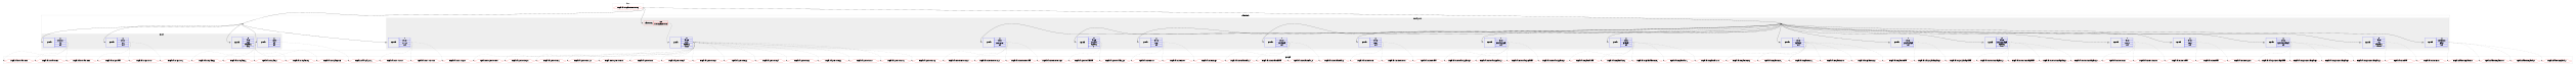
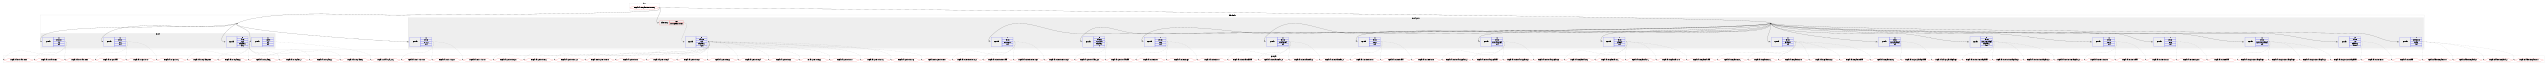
  digraph {
    compound=true
    concentrate=true
    fontname="DejaVu Sans"
    fontsize=10
    newrank=true
    rankdir=TB
    ranksep=1.5
    node [color=red fontname="DejaVu Sans" fontsize=10]
    edge [arrowhead=vee fontname="DejaVu Sans" headport=w style=dotted tailport=e weight=100]
    n1 [label="portage://dev-ros/gazebo_ros_control-2.8.5" width=4]
    n2 [color=blue label=<<TABLE BORDER="0" CELLBORDER="1" CELLSPACING="0" CELLPADDING="4" WIDTH="220"><TR><TD ROWSPAN="6" CELLPADDING="30">pack_dep</TD></TR><TR><TD WIDTH="110">no</TD></TR><TR><TD>dev-python</TD></TR><TR><TD>empy</TD></TR><TR><TD>none</TD></TR><TR><TD></TD></TR></TABLE>> shape=none]
    n3 [color=blue label=<<TABLE BORDER="0" CELLBORDER="1" CELLSPACING="0" CELLPADDING="4" WIDTH="220"><TR><TD ROWSPAN="6" CELLPADDING="30">pack_dep</TD></TR><TR><TD WIDTH="110">no</TD></TR><TR><TD>dev-util</TD></TR><TR><TD>catkin</TD></TR><TR><TD>none</TD></TR><TR><TD></TD></TR></TABLE>> shape=none]
    n4 [color=blue label=<<TABLE BORDER="0" CELLBORDER="1" CELLSPACING="0" CELLPADDING="4" WIDTH="220"><TR><TD ROWSPAN="6" CELLPADDING="30">pack_dep</TD></TR><TR><TD WIDTH="110">no</TD></TR><TR><TD>dev-util</TD></TR><TR><TD>cmake</TD></TR><TR><TD>greaterequal</TD></TR><TR><TD>3.9.6</TD></TR></TABLE>> shape=none]
    n5 [color=blue label=<<TABLE BORDER="0" CELLBORDER="1" CELLSPACING="0" CELLPADDING="4" WIDTH="220"><TR><TD ROWSPAN="6" CELLPADDING="30">pack_dep</TD></TR><TR><TD WIDTH="110">no</TD></TR><TR><TD>sys-devel</TD></TR><TR><TD>make</TD></TR><TR><TD>none</TD></TR><TR><TD></TD></TR></TABLE>> shape=none]
    n6 [color=blue label=<<TABLE BORDER="0" CELLBORDER="1" CELLSPACING="0" CELLPADDING="4" WIDTH="220"><TR><TD ROWSPAN="6" CELLPADDING="30">pack_dep</TD></TR><TR><TD WIDTH="110">no</TD></TR><TR><TD>dev-libs</TD></TR><TR><TD>tinyxml2</TD></TR><TR><TD>none</TD></TR><TR><TD></TD></TR></TABLE>> shape=none]
    n7 [color=blue label=<<TABLE BORDER="0" CELLBORDER="1" CELLSPACING="0" CELLPADDING="4" WIDTH="220"><TR><TD ROWSPAN="6" CELLPADDING="30">pack_dep</TD></TR><TR><TD WIDTH="110">no</TD></TR><TR><TD>dev-lang</TD></TR><TR><TD>python</TD></TR><TR><TD>greaterequal</TD></TR><TR><TD>2.7.5-r2</TD></TR></TABLE>> shape=none]
    n8 [label=<<TABLE BORDER="0" CELLBORDER="1" CELLSPACING="0" CELLPADDING="4"><TR><TD ROWSPAN="3" CELLPADDING="10">use_conditional</TD></TR><TR><TD>joint</TD></TR><TR><TD>python_targets_python2_7</TD></TR></TABLE>> shape=none]
    n9 [color=blue label=<<TABLE BORDER="0" CELLBORDER="1" CELLSPACING="0" CELLPADDING="4" WIDTH="220"><TR><TD ROWSPAN="6" CELLPADDING="30">pack_dep</TD></TR><TR><TD WIDTH="110">no</TD></TR><TR><TD>dev-ros</TD></TR><TR><TD>control_toolbox</TD></TR><TR><TD>none</TD></TR><TR><TD></TD></TR></TABLE>> shape=none]
    n10 [color=blue label=<<TABLE BORDER="0" CELLBORDER="1" CELLSPACING="0" CELLPADDING="4" WIDTH="220"><TR><TD ROWSPAN="6" CELLPADDING="30">pack_dep</TD></TR><TR><TD WIDTH="110">no</TD></TR><TR><TD>dev-lang</TD></TR><TR><TD>python-exec</TD></TR><TR><TD>greaterequal</TD></TR><TR><TD>2</TD></TR></TABLE>> shape=none]
    n11 [color=blue label=<<TABLE BORDER="0" CELLBORDER="1" CELLSPACING="0" CELLPADDING="4" WIDTH="220"><TR><TD ROWSPAN="6" CELLPADDING="30">pack_dep</TD></TR><TR><TD WIDTH="110">no</TD></TR><TR><TD>dev-libs</TD></TR><TR><TD>boost</TD></TR><TR><TD>none</TD></TR><TR><TD></TD></TR></TABLE>> shape=none]
    n12 [color=blue label=<<TABLE BORDER="0" CELLBORDER="1" CELLSPACING="0" CELLPADDING="4" WIDTH="220"><TR><TD ROWSPAN="6" CELLPADDING="30">pack_dep</TD></TR><TR><TD WIDTH="110">no</TD></TR><TR><TD>dev-libs</TD></TR><TR><TD>console_bridge</TD></TR><TR><TD>none</TD></TR><TR><TD></TD></TR></TABLE>> shape=none]
    n13 [color=blue label=<<TABLE BORDER="0" CELLBORDER="1" CELLSPACING="0" CELLPADDING="4" WIDTH="220"><TR><TD ROWSPAN="6" CELLPADDING="30">pack_dep</TD></TR><TR><TD WIDTH="110">no</TD></TR><TR><TD>dev-libs</TD></TR><TR><TD>urdfdom</TD></TR><TR><TD>none</TD></TR><TR><TD></TD></TR></TABLE>> shape=none]
    n14 [color=blue label=<<TABLE BORDER="0" CELLBORDER="1" CELLSPACING="0" CELLPADDING="4" WIDTH="220"><TR><TD ROWSPAN="6" CELLPADDING="30">pack_dep</TD></TR><TR><TD WIDTH="110">no</TD></TR><TR><TD>dev-ros</TD></TR><TR><TD>controller_manager</TD></TR><TR><TD>none</TD></TR><TR><TD></TD></TR></TABLE>> shape=none]
    n15 [color=blue label=<<TABLE BORDER="0" CELLBORDER="1" CELLSPACING="0" CELLPADDING="4" WIDTH="220"><TR><TD ROWSPAN="6" CELLPADDING="30">pack_dep</TD></TR><TR><TD WIDTH="110">no</TD></TR><TR><TD>dev-ros</TD></TR><TR><TD>gazebo_dev</TD></TR><TR><TD>none</TD></TR><TR><TD></TD></TR></TABLE>> shape=none]
    n16 [color=blue label=<<TABLE BORDER="0" CELLBORDER="1" CELLSPACING="0" CELLPADDING="4" WIDTH="220"><TR><TD ROWSPAN="6" CELLPADDING="30">pack_dep</TD></TR><TR><TD WIDTH="110">no</TD></TR><TR><TD>dev-ros</TD></TR><TR><TD>gazebo_ros</TD></TR><TR><TD>none</TD></TR><TR><TD></TD></TR></TABLE>> shape=none]
    n17 [color=blue label=<<TABLE BORDER="0" CELLBORDER="1" CELLSPACING="0" CELLPADDING="4" WIDTH="220"><TR><TD ROWSPAN="6" CELLPADDING="30">pack_dep</TD></TR><TR><TD WIDTH="110">no</TD></TR><TR><TD>dev-ros</TD></TR><TR><TD>hardware_interface</TD></TR><TR><TD>none</TD></TR><TR><TD></TD></TR></TABLE>> shape=none]
    n18 [color=blue label=<<TABLE BORDER="0" CELLBORDER="1" CELLSPACING="0" CELLPADDING="4" WIDTH="220"><TR><TD ROWSPAN="6" CELLPADDING="30">pack_dep</TD></TR><TR><TD WIDTH="110">no</TD></TR><TR><TD>dev-ros</TD></TR><TR><TD>joint_limits_interface</TD></TR><TR><TD>greaterequal</TD></TR><TR><TD>0.11.0</TD></TR></TABLE>> shape=none]
    n19 [color=blue label=<<TABLE BORDER="0" CELLBORDER="1" CELLSPACING="0" CELLPADDING="4" WIDTH="220"><TR><TD ROWSPAN="6" CELLPADDING="30">pack_dep</TD></TR><TR><TD WIDTH="110">no</TD></TR><TR><TD>dev-ros</TD></TR><TR><TD>pluginlib</TD></TR><TR><TD>none</TD></TR><TR><TD></TD></TR></TABLE>> shape=none]
    n20 [color=blue label=<<TABLE BORDER="0" CELLBORDER="1" CELLSPACING="0" CELLPADDING="4" WIDTH="220"><TR><TD ROWSPAN="6" CELLPADDING="30">pack_dep</TD></TR><TR><TD WIDTH="110">no</TD></TR><TR><TD>dev-ros</TD></TR><TR><TD>roscpp</TD></TR><TR><TD>none</TD></TR><TR><TD></TD></TR></TABLE>> shape=none]
    n21 [color=blue label=<<TABLE BORDER="0" CELLBORDER="1" CELLSPACING="0" CELLPADDING="4" WIDTH="220"><TR><TD ROWSPAN="6" CELLPADDING="30">pack_dep</TD></TR><TR><TD WIDTH="110">no</TD></TR><TR><TD>dev-ros</TD></TR><TR><TD>transmission_interface</TD></TR><TR><TD>none</TD></TR><TR><TD></TD></TR></TABLE>> shape=none]
    n22 [color=blue label=<<TABLE BORDER="0" CELLBORDER="1" CELLSPACING="0" CELLPADDING="4" WIDTH="220"><TR><TD ROWSPAN="6" CELLPADDING="30">pack_dep</TD></TR><TR><TD WIDTH="110">no</TD></TR><TR><TD>dev-ros</TD></TR><TR><TD>urdf</TD></TR><TR><TD>greaterequal</TD></TR><TR><TD>1.12.3-r1</TD></TR></TABLE>> shape=none]
    n23 [color=blue label=<<TABLE BORDER="0" CELLBORDER="1" CELLSPACING="0" CELLPADDING="4" WIDTH="220"><TR><TD ROWSPAN="6" CELLPADDING="30">pack_dep</TD></TR><TR><TD WIDTH="110">no</TD></TR><TR><TD>sci-electronics</TD></TR><TR><TD>gazebo</TD></TR><TR><TD>none</TD></TR><TR><TD></TD></TR></TABLE>> shape=none]
    n24 [label="portage://dev-python/empy-3.3-r1" width=4]
    n25 [label="portage://dev-python/empy-3.3.2" width=4]
    n26 [label="portage://dev-python/empy-3.3.3" width=4]
    n27 [label="portage://dev-util/catkin-0.7.14" width=4]
    n28 [label="portage://dev-util/catkin-0.7.17" width=4]
    n29 [label="portage://dev-util/catkin-9999" width=4]
    n30 [label="portage://dev-util/cmake-3.13.5" width=4]
+   n31 [label="portage://dev-util/cmake-3.14.6" width=4]
    n32 [label="portage://dev-util/cmake-3.14.7" width=4]
    n33 [label="portage://dev-util/cmake-3.15.4" width=4]
    n34 [label="portage://dev-util/cmake-3.15.5" width=4]
    n35 [label="portage://dev-util/cmake-3.16.0_rc3" width=4]
    n36 [label="portage://sys-devel/make-4.2.1-r4" width=4]
    n37 [label="portage://dev-lang/python-2.7.15" width=4]
    n38 [label="portage://dev-lang/python-2.7.16" width=4]
    n39 [label="portage://dev-lang/python-2.7.17" width=4]
-   n40 [label="portage://dev-lang/python-3.5.5" width=4]
+   n40 [label="libs://dev-lang/python-3.5.5" width=4]
    n41 [label="portage://dev-lang/python-3.5.7" width=4]
    n42 [label="portage://dev-lang/python-3.5.9" width=4]
    n43 [label="portage://dev-lang/python-3.6.5" width=4]
    n44 [label="portage://dev-lang/python-3.6.8" width=4]
    n45 [label="portage://dev-lang/python-3.6.9" width=4]
    n46 [label="portage://dev-lang/python-3.7.2" width=4]
    n47 [label="portage://urdfdom-lang/python-3.7.3" width=4]
    n48 [label="portage://dev-lang/python-3.7.4-r1" width=4]
    n49 [label="portage://dev-lang/python-3.7.5" width=4]
    n50 [label="portage://dev-lang/python-3.7.5-r1" width=4]
    n51 [label="portage://urdfdom-lang/python-3.8.0" width=4]
    n52 [label="portage://dev-lang/python-exec-2.4.6-r1" width=4]
    n53 [label="portage://dev-lang/python-exec-9999" width=4]
    n54 [label="portage://dev-libs/boost-1.65.0" width=4]
    n55 [label="portage://dev-libs/boost-1.70.0" width=4]
    n56 [label="portage://dev-libs/boost-1.71.0" width=4]
    n57 [label="portage://dev-libs/console_bridge-0.4.0" width=4]
    n58 [label="portage://dev-libs/console_bridge-0.4.2" width=4]
    n59 [label="portage://dev-libs/console_bridge-0.4.3" width=4]
    n60 [label="portage://dev-libs/console_bridge-9999" width=4]
    n61 [label="portage://dev-libs/tinyxml2-6.2.0" width=4]
    n62 [label="portage://dev-libs/tinyxml2-7.0.1-r1" width=4]
    n63 [label="portage://dev-libs/tinyxml2-7.1.0" width=4]
    n64 [label="portage://dev-libs/urdfdom-1.0.0-r1" width=4]
    n65 [label="portage://dev-libs/urdfdom-1.0.3" width=4]
    n66 [label="portage://dev-libs/urdfdom-9999" width=4]
    n67 [label="portage://dev-ros/control_toolbox-1.14.0" width=4]
    n68 [label="portage://dev-ros/control_toolbox-1.15.0" width=4]
    n69 [label="portage://dev-ros/control_toolbox-1.16.0" width=4]
    n70 [label="portage://dev-ros/control_toolbox-9999" width=4]
    n71 [label="portage://dev-ros/controller_manager-0.14.2" width=4]
    n72 [label="portage://dev-ros/controller_manager-0.15.0" width=4]
    n73 [label="portage://dev-ros/controller_manager-0.15.1" width=4]
    n74 [label="portage://dev-ros/controller_manager-9999" width=4]
    n75 [label="portage://dev-ros/gazebo_dev-2.7.3" width=4]
    n76 [label="portage://dev-ros/gazebo_dev-2.7.4" width=4]
-   n77 [label="portage://dev-ros/gazebo_electronics-2.8.4" width=4]
+   n77 [label="portage://dev-ros/gazebo_dev-2.8.4" width=4]
    n78 [label="portage://dev-ros/gazebo_dev-2.8.5" width=4]
    n79 [label="portage://dev-ros/gazebo_dev-9999" width=4]
    n80 [label="portage://dev-ros/gazebo_ros-2.6.2" width=4]
    n81 [label="portage://dev-ros/gazebo_ros-2.7.3" width=4]
    n82 [label="portage://dev-ros/gazebo_ros-2.7.4" width=4]
    n83 [label="portage://dev-ros/gazebo_ros-2.8.4" width=4]
    n84 [label="portage://dev-ros/gazebo_ros-2.8.5" width=4]
    n85 [label="portage://dev-ros/gazebo_ros-9999" width=4]
    n86 [label="portage://dev-use/hardware_interface-0.15.1" width=4]
    n87 [label="portage://dev-ros/hardware_interface-9999" width=4]
    n88 [label="portage://dev-ros/joint_limits_interface-0.14.2" width=4]
    n89 [label="portage://dev-ros/joint_limits_interface-0.15.0" width=4]
    n90 [label="portage://dev-ros/joint_limits_interface-0.15.1" width=4]
    n91 [label="portage://dev-ros/joint_limits_interface-9999" width=4]
    n92 [label="portage://dev-ros/pluginlib-1.12.0-r1" width=4]
    n93 [label="portage://dev-ros/pluginlib-1.12.1" width=4]
    n94 [label="portage://dev-ros/pluginlib-9999" width=4]
    n95 [label="portage://dev-ros/roscpp-1.14.3-r1" width=4]
    n96 [label="portage://dev-ros/roscpp-9999" width=4]
    n97 [label="portage://dev-ros/transmission_interface-0.14.2" width=4]
    n98 [label="portage://dev-ros/transmission_interface-0.15.0" width=4]
    n99 [label="portage://dev-ros/transmission_interface-0.15.1" width=4]
-   n100 [label="portage://dev-dev/transmission_interface-9999" width=4]
+   n100 [label="portage://dev-ros/transmission_interface-9999" width=4]
    n101 [label="portage://dev-ros/urdf-7.13.1-r1" width=4]
    n102 [label="portage://dev-ros/urdf-9999" width=4]
    n103 [label="portage://sci-electronics/gazebo-10.0.0" width=4]
    n104 [label="portage://sci-electronics/gazebo-10.1.0" width=4]
    n105 [label="portage://sci-electronics/gazebo-9.4.1" width=4]
    n106 [label="portage://sci-electronics/gazebo-9.6.0" width=4]
    subgraph cluster_1 {
      color=gray
      label=<<i>ebuild</i>>
      rank=same
      n1
    }
    subgraph cluster_2 {
      color=gray
      label=<<i>dependencies</i>>
      subgraph cluster_3 {
        color=gray
        fillcolor="#eeeeee"
        label=<<i>compile</i>>
        style=filled
        subgraph sub_4 {
          color=gray
          fillcolor="#eeeeee"
          label=<<i>compile</i>>
          style=filled
          n2
        }
        subgraph sub_5 {
          color=gray
          fillcolor="#eeeeee"
          label=<<i>compile</i>>
          style=filled
          n3
        }
        subgraph sub_6 {
          color=gray
          fillcolor="#eeeeee"
          label=<<i>compile</i>>
          style=filled
          n4
        }
        subgraph sub_7 {
          color=gray
          fillcolor="#eeeeee"
          label=<<i>compile</i>>
          style=filled
          n5
        }
      }
      subgraph cluster_8 {
        color=gray
        fillcolor="#eeeeee"
        label=<<i>compile and run</i>>
        style=filled
        subgraph sub_9 {
          color=gray
          fillcolor="#eeeeee"
          label=<<i>compile and run</i>>
          style=filled
          n6
        }
        subgraph sub_10 {
          color=gray
          fillcolor="#eeeeee"
          label=<<i>compile and run</i>>
          style=filled
          n8
          subgraph sub_11 {
            color=gray
            fillcolor="#eeeeee"
            label=<<i>compile and run</i>>
            style=filled
            n7
          }
        }
        subgraph sub_12 {
          color=gray
          fillcolor="#eeeeee"
          label=<<i>compile and run</i>>
          style=filled
          n9
        }
        subgraph sub_13 {
          color=gray
          fillcolor="#eeeeee"
          label=<<i>compile and run</i>>
          style=filled
          n10
        }
        subgraph sub_14 {
          color=gray
          fillcolor="#eeeeee"
          label=<<i>compile and run</i>>
          style=filled
          n11
        }
        subgraph sub_15 {
          color=gray
          fillcolor="#eeeeee"
          label=<<i>compile and run</i>>
          style=filled
          n12
        }
        subgraph sub_16 {
          color=gray
          fillcolor="#eeeeee"
          label=<<i>compile and run</i>>
          style=filled
          n13
        }
        subgraph sub_17 {
          color=gray
          fillcolor="#eeeeee"
          label=<<i>compile and run</i>>
          style=filled
          n14
        }
        subgraph sub_18 {
          color=gray
          fillcolor="#eeeeee"
          label=<<i>compile and run</i>>
          style=filled
          n15
        }
        subgraph sub_19 {
          color=gray
          fillcolor="#eeeeee"
          label=<<i>compile and run</i>>
          style=filled
          n16
        }
        subgraph sub_20 {
          color=gray
          fillcolor="#eeeeee"
          label=<<i>compile and run</i>>
          style=filled
          n17
        }
        subgraph sub_21 {
          color=gray
          fillcolor="#eeeeee"
          label=<<i>compile and run</i>>
          style=filled
          n18
        }
        subgraph sub_22 {
          color=gray
          fillcolor="#eeeeee"
          label=<<i>compile and run</i>>
          style=filled
          n19
        }
        subgraph sub_23 {
          color=gray
          fillcolor="#eeeeee"
          label=<<i>compile and run</i>>
          style=filled
          n20
        }
        subgraph sub_24 {
          color=gray
          fillcolor="#eeeeee"
          label=<<i>compile and run</i>>
          style=filled
          n21
        }
        subgraph sub_25 {
          color=gray
          fillcolor="#eeeeee"
          label=<<i>compile and run</i>>
          style=filled
          n22
        }
        subgraph sub_26 {
          color=gray
          fillcolor="#eeeeee"
          label=<<i>compile and run</i>>
          style=filled
          n23
        }
      }
      subgraph cluster_27 {
        color=gray
        fillcolor="#eeeeee"
        label=<<i>run</i>>
        style=filled
      }
    }
    subgraph cluster_28 {
      color=gray
      label=<<i>candidates</i>>
      rank=same
      subgraph sub_29 {
        color=black
        label=<<i>candidates</i>>
        nodesep=1
        rank=same
        n24
        n25
        n26
      }
      subgraph sub_30 {
        color=black
        label=<<i>candidates</i>>
        nodesep=1
        rank=same
        n27
        n28
        n29
      }
      subgraph sub_31 {
        color=black
        label=<<i>candidates</i>>
        nodesep=1
        rank=same
        n30
+       n31
        n32
        n33
        n34
        n35
      }
      subgraph sub_32 {
        color=black
        label=<<i>candidates</i>>
        nodesep=1
        rank=same
        n36
      }
      subgraph sub_33 {
        color=black
        label=<<i>candidates</i>>
        nodesep=1
        rank=same
        n37
        n38
        n39
        n40
        n41
        n42
        n43
        n44
        n45
        n46
        n47
        n48
        n49
        n50
        n51
      }
      subgraph sub_34 {
        color=black
        label=<<i>candidates</i>>
        nodesep=1
        rank=same
        n52
        n53
      }
      subgraph sub_35 {
        color=black
        label=<<i>candidates</i>>
        nodesep=1
        rank=same
        n54
        n55
        n56
      }
      subgraph sub_36 {
        color=black
        label=<<i>candidates</i>>
        nodesep=1
        rank=same
        n57
        n58
        n59
        n60
      }
      subgraph sub_37 {
        color=black
        label=<<i>candidates</i>>
        nodesep=1
        rank=same
        n61
        n62
        n63
      }
      subgraph sub_38 {
        color=black
        label=<<i>candidates</i>>
        nodesep=1
        rank=same
        n64
        n65
        n66
      }
      subgraph sub_39 {
        color=black
        label=<<i>candidates</i>>
        nodesep=1
        rank=same
        n67
        n68
        n69
        n70
      }
      subgraph sub_40 {
        color=black
        label=<<i>candidates</i>>
        nodesep=1
        rank=same
        n71
        n72
        n73
        n74
      }
      subgraph sub_41 {
        color=black
        label=<<i>candidates</i>>
        nodesep=1
        rank=same
        n75
        n76
        n77
        n78
        n79
      }
      subgraph sub_42 {
        color=black
        label=<<i>candidates</i>>
        nodesep=1
        rank=same
        n80
        n81
        n82
        n83
        n84
        n85
      }
      subgraph sub_43 {
        color=black
        label=<<i>candidates</i>>
        nodesep=1
        rank=same
        n86
        n87
      }
      subgraph sub_44 {
        color=black
        label=<<i>candidates</i>>
        nodesep=1
        rank=same
        n88
        n89
        n90
        n91
      }
      subgraph sub_45 {
        color=black
        label=<<i>candidates</i>>
        nodesep=1
        rank=same
        n92
        n93
        n94
      }
      subgraph sub_46 {
        color=black
        label=<<i>candidates</i>>
        nodesep=1
        rank=same
        n95
        n96
      }
      subgraph sub_47 {
        color=black
        label=<<i>candidates</i>>
        nodesep=1
        rank=same
        n97
        n98
        n99
        n100
      }
      subgraph sub_48 {
        color=black
        label=<<i>candidates</i>>
        nodesep=1
        rank=same
        n101
        n102
      }
      subgraph sub_49 {
        color=black
        label=<<i>candidates</i>>
        nodesep=1
        rank=same
        n103
        n104
        n105
        n106
      }
    }
    n1 -> n2 [style=solid weight=20]
    n1 -> n3 [style=solid weight=20]
    n1 -> n4 [style=solid weight=20]
    n1 -> n5 [style=solid weight=20]
    n1 -> n6 [arrowhead=odotvee style=solid weight=20]
    n1 -> n8 [style=solid weight=20]
    n1 -> n9 [arrowhead=odotvee style=solid weight=20]
    n1 -> n10 [arrowhead=odotvee style=solid weight=20]
    n1 -> n11 [arrowhead=odotvee style=solid weight=20]
    n1 -> n12 [arrowhead=odotvee style=solid weight=20]
    n1 -> n13 [arrowhead=odotvee style=solid weight=20]
    n1 -> n14 [arrowhead=odotvee style=solid weight=20]
    n1 -> n15 [arrowhead=odotvee style=solid weight=20]
    n1 -> n16 [arrowhead=odotvee style=solid weight=20]
    n1 -> n17 [arrowhead=odotvee style=solid weight=20]
    n1 -> n18 [arrowhead=odotvee style=solid weight=20]
    n1 -> n19 [arrowhead=odotvee style=solid weight=20]
    n1 -> n20 [arrowhead=odotvee style=solid weight=20]
    n1 -> n21 [arrowhead=odotvee style=solid weight=20]
    n1 -> n22 [arrowhead=odotvee style=solid weight=20]
    n1 -> n23 [arrowhead=odotvee style=solid weight=20]
    n2 -> n24
    n2 -> n25
    n2 -> n26
    n3 -> n27
    n3 -> n28
    n3 -> n29
    n4 -> n30
+   n4 -> n31
    n4 -> n32
    n4 -> n33
    n4 -> n34
    n4 -> n35
    n5 -> n36
    n6 -> n61
    n6 -> n62
    n6 -> n63
    n7 -> n37
    n7 -> n38
    n7 -> n39
    n7 -> n40
    n7 -> n41
    n7 -> n42
    n7 -> n43
    n7 -> n44
    n7 -> n45
    n7 -> n46
    n7 -> n47
    n7 -> n48
    n7 -> n49
    n7 -> n50
    n7 -> n51
    n8 -> n7 [style=dashed weight=20]
    n9 -> n67
    n9 -> n68
    n9 -> n69
    n9 -> n70
    n10 -> n52
    n10 -> n53
    n11 -> n54
    n11 -> n55
    n11 -> n56
    n12 -> n57
    n12 -> n58
    n12 -> n59
    n12 -> n60
    n13 -> n64
    n13 -> n65
    n13 -> n66
    n14 -> n71
    n14 -> n72
    n14 -> n73
    n14 -> n74
    n15 -> n75
    n15 -> n76
    n15 -> n77
    n15 -> n78
    n15 -> n79
    n16 -> n80
    n16 -> n81
    n16 -> n82
    n16 -> n83
    n16 -> n84
    n16 -> n85
    n17 -> n86
    n17 -> n87
    n18 -> n88
    n18 -> n89
    n18 -> n90
    n18 -> n91
    n19 -> n92
    n19 -> n93
    n19 -> n94
    n20 -> n95
    n20 -> n96
    n21 -> n97
    n21 -> n98
    n21 -> n99
    n21 -> n100
    n22 -> n101
    n22 -> n102
    n23 -> n103
    n23 -> n104
    n23 -> n105
    n23 -> n106
  }
